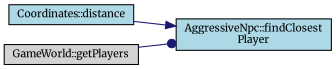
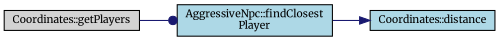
  digraph {
    fontname=Merriweather
    rankdir=LR
    node [color=black fillcolor=lightblue fontname=Merriweather fontsize=10 shape=record style=filled]
    edge [color=midnightblue fontname=Merriweather fontsize=10 labelfontname=Helvetica labelfontsize=10 style=solid]
    n1 [fontcolor=black height=0.2 label="AggressiveNpc::findClosest\lPlayer" width=0.4]
    n2 [height=0.2 label="Coordinates::distance" width=0.4]
-   n3 [fillcolor=lightgrey height=0.2 label="GameWorld::getPlayers" width=0.4]
-   n2 -> n1 [arrowhead=normal]
+   n3 [fillcolor=lightgrey height=0.2 label="Coordinates::getPlayers" width=0.4]
+   n1 -> n2 [arrowhead=normal]
    n3 -> n1 [arrowhead=dot]
  }
